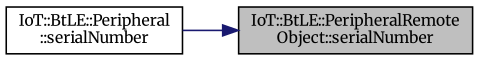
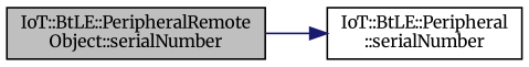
  digraph {
    rankdir=LR
    fontname=Merriweather
    node [color=black fontname=Merriweather fontsize=10 shape=record style=filled]
    n1 [fillcolor=grey75 fontcolor=black height=0.2 label="IoT::BtLE::PeripheralRemote\lObject::serialNumber" width=0.4]
    n2 [fillcolor=white height=0.2 label="IoT::BtLE::Peripheral\l::serialNumber" width=0.4]
-   n2 -> n1 [color=midnightblue fontname=Merriweather fontsize=10 labelfontname=Helvetica labelfontsize=10 style=solid]
+   n1 -> n2 [color=midnightblue fontname=Merriweather fontsize=10 labelfontname=Helvetica labelfontsize=10 style=solid]
  }
